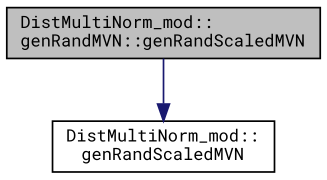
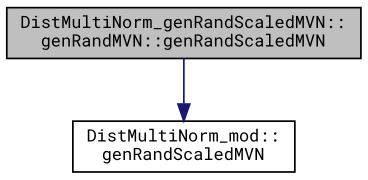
  digraph {
    rankdir=TB
    fontname="Roboto Mono"
    node [color=black fontname="Roboto Mono" fontsize=10 shape=record style=filled]
-   n1 [fillcolor=grey75 fontcolor=black height=0.2 label="DistMultiNorm_mod::\lgenRandMVN::genRandScaledMVN" width=0.4]
+   n1 [fillcolor=grey75 fontcolor=black height=0.2 label="DistMultiNorm_genRandScaledMVN::\lgenRandMVN::genRandScaledMVN" width=0.4]
    n2 [fillcolor=white height=0.2 label="DistMultiNorm_mod::\lgenRandScaledMVN" width=0.4]
    n1 -> n2 [color=midnightblue fontname="Roboto Mono" fontsize=10 labelfontname=Helvetica labelfontsize=10 style=solid]
  }
